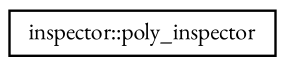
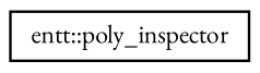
  digraph {
    rankdir=TB
    fontname="EB Garamond"
-   n1 [color=black fillcolor=white fontname="EB Garamond" fontsize=10 height=0.2 label="inspector::poly_inspector" shape=record style=filled width=0.4]
+   n1 [color=black fillcolor=white fontname="EB Garamond" fontsize=10 height=0.2 label="entt::poly_inspector" shape=record style=filled width=0.4]
  }
